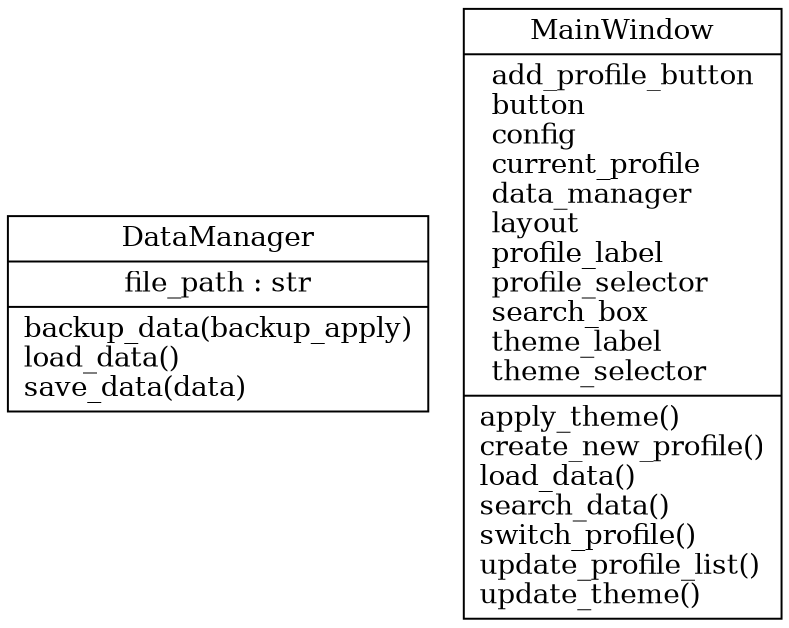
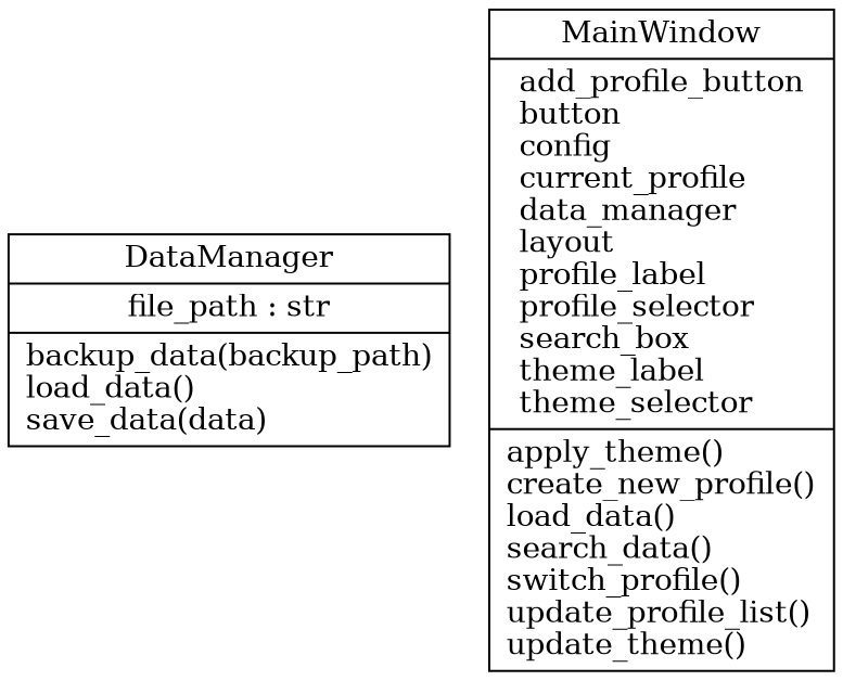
  digraph {
    rankdir=BT
    node [color=black fontcolor=black shape=record style=solid]
-   n1 [label=<{DataManager|file_path : str<br ALIGN="LEFT"/>|backup_data(backup_apply)<br ALIGN="LEFT"/>load_data()<br ALIGN="LEFT"/>save_data(data)<br ALIGN="LEFT"/>}>]
+   n1 [label=<{DataManager|file_path : str<br ALIGN="LEFT"/>|backup_data(backup_path)<br ALIGN="LEFT"/>load_data()<br ALIGN="LEFT"/>save_data(data)<br ALIGN="LEFT"/>}>]
    n2 [label=<{MainWindow|add_profile_button<br ALIGN="LEFT"/>button<br ALIGN="LEFT"/>config<br ALIGN="LEFT"/>current_profile<br ALIGN="LEFT"/>data_manager<br ALIGN="LEFT"/>layout<br ALIGN="LEFT"/>profile_label<br ALIGN="LEFT"/>profile_selector<br ALIGN="LEFT"/>search_box<br ALIGN="LEFT"/>theme_label<br ALIGN="LEFT"/>theme_selector<br ALIGN="LEFT"/>|apply_theme()<br ALIGN="LEFT"/>create_new_profile()<br ALIGN="LEFT"/>load_data()<br ALIGN="LEFT"/>search_data()<br ALIGN="LEFT"/>switch_profile()<br ALIGN="LEFT"/>update_profile_list()<br ALIGN="LEFT"/>update_theme()<br ALIGN="LEFT"/>}>]
  }
